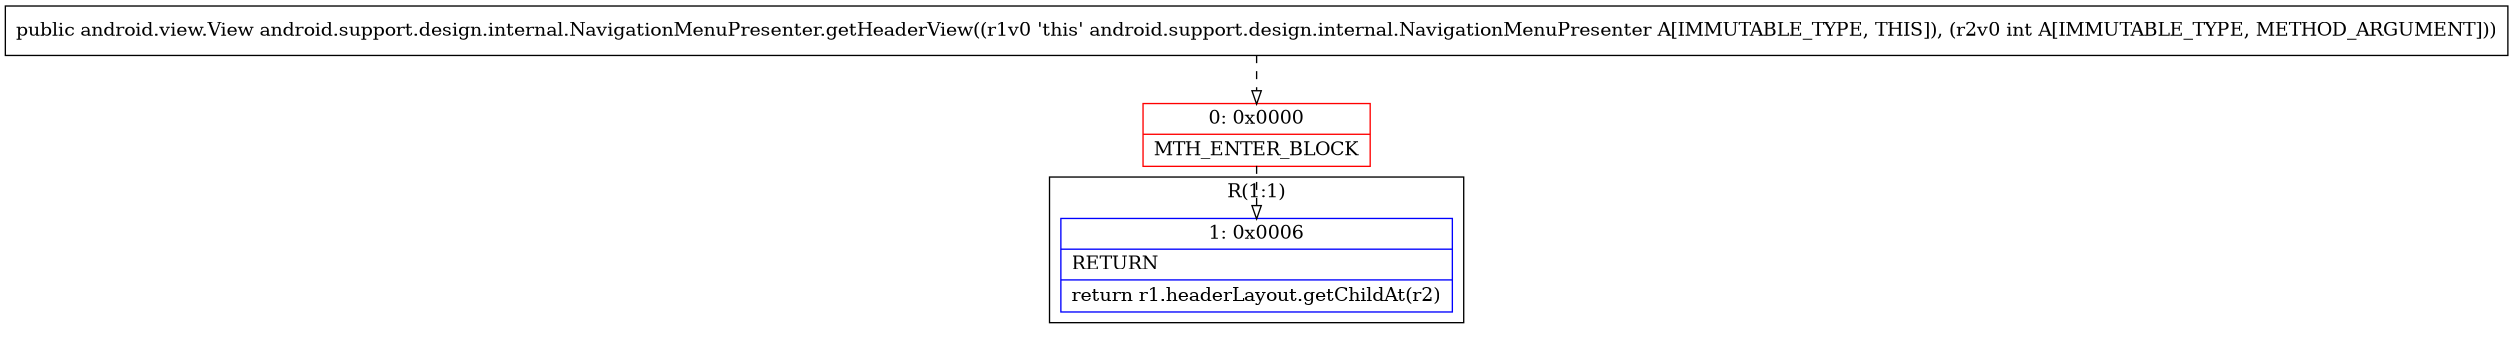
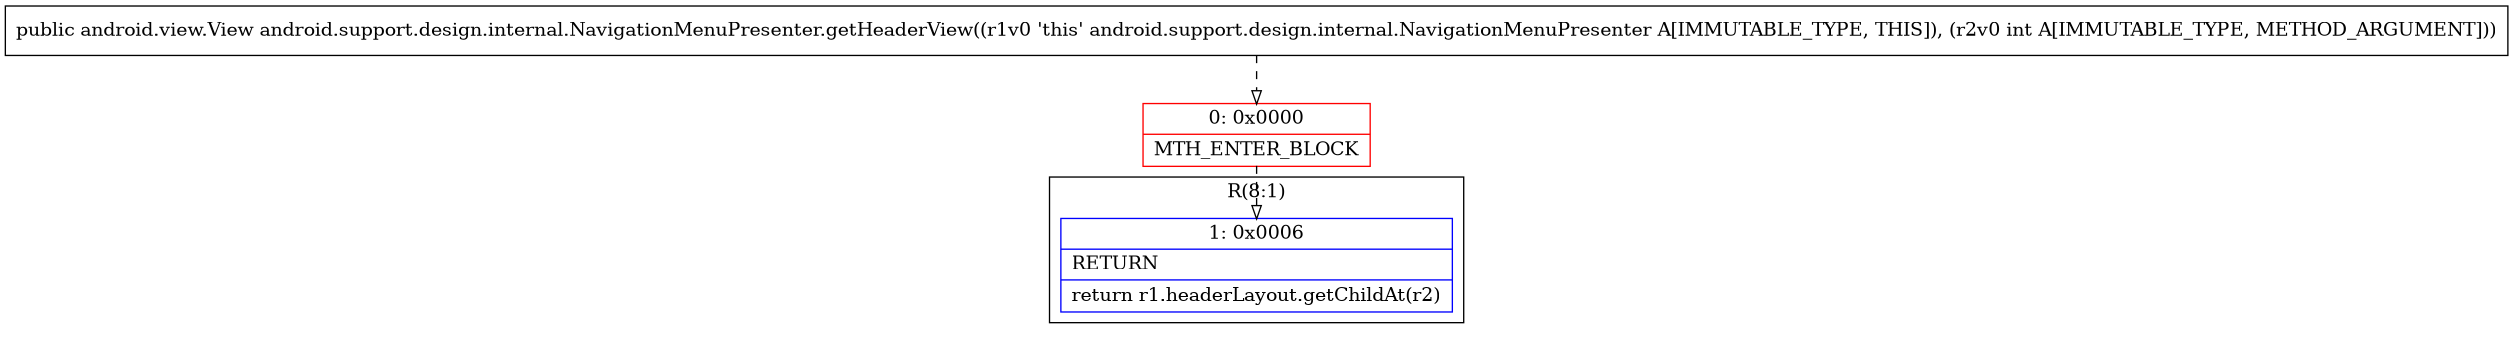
  digraph {
    node [shape=record]
    edge [color=black style=dashed arrowhead=onormal]
    n1 [color=blue label="{1\:\ 0x0006|RETURN\l|return r1.headerLayout.getChildAt(r2)\l}"]
    n2 [color=red label="{0\:\ 0x0000|MTH_ENTER_BLOCK\l}"]
    n3 [label="{public android.view.View android.support.design.internal.NavigationMenuPresenter.getHeaderView((r1v0 'this' android.support.design.internal.NavigationMenuPresenter A[IMMUTABLE_TYPE, THIS]), (r2v0 int A[IMMUTABLE_TYPE, METHOD_ARGUMENT])) }"]
    subgraph cluster_1 {
-     label="R(1:1)"
+     label="R(8:1)"
      n1
    }
    n2 -> n1
    n3 -> n2
  }
